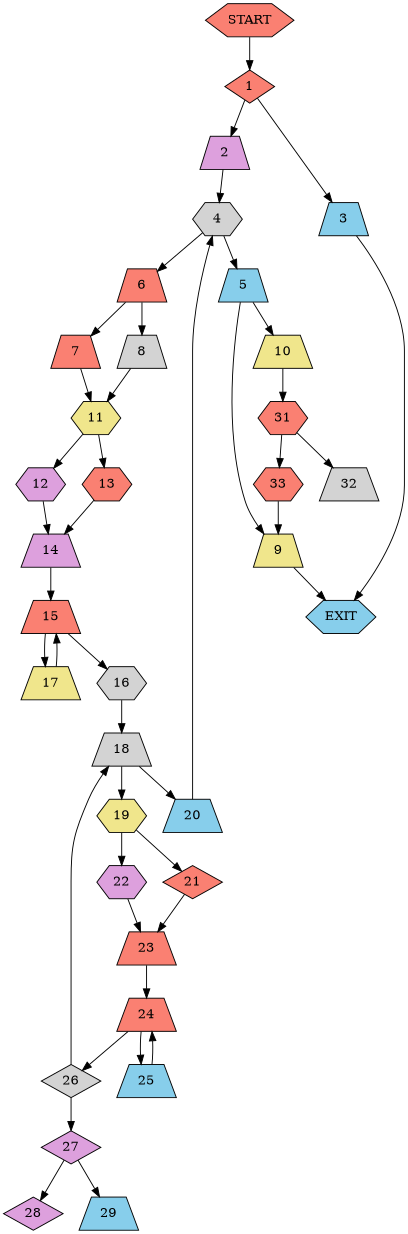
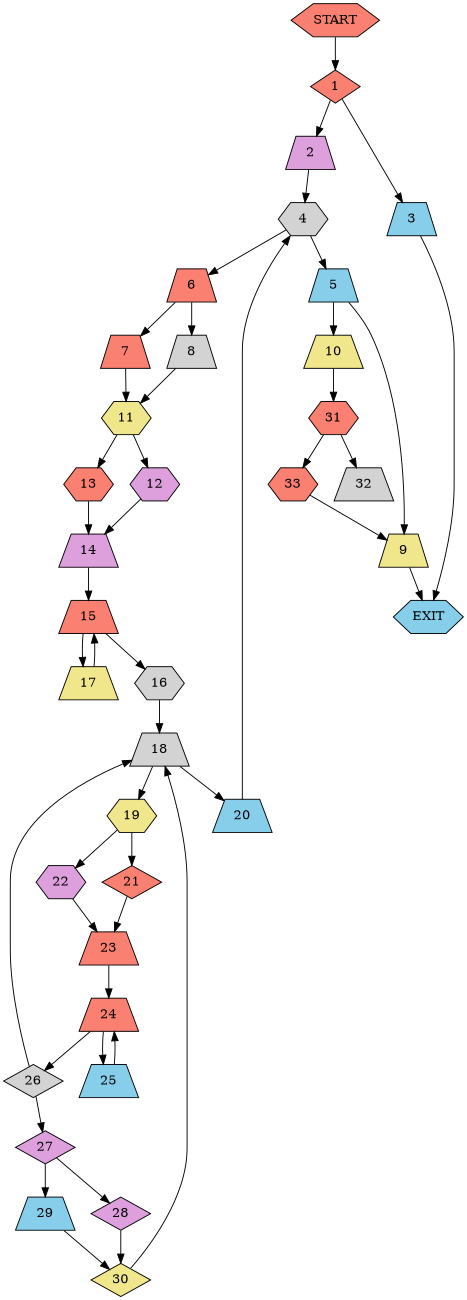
  digraph {
    node [fillcolor=salmon shape=trapezium style=filled]
    n1 [label=START shape=hexagon]
    1 [shape=diamond]
    2 [fillcolor=plum]
    3 [fillcolor=skyblue]
    n5 [fillcolor=skyblue label=EXIT shape=hexagon]
    4 [fillcolor=lightgrey shape=hexagon]
    5 [fillcolor=skyblue]
    6
    9 [fillcolor=khaki]
    10 [fillcolor=khaki]
    7
    8 [fillcolor=lightgrey]
    31 [shape=hexagon]
    11 [fillcolor=khaki shape=hexagon]
    12 [fillcolor=plum shape=hexagon]
    13 [shape=hexagon]
    32 [fillcolor=lightgrey]
    33 [shape=hexagon]
    14 [fillcolor=plum]
    15
    16 [fillcolor=lightgrey shape=hexagon]
    17 [fillcolor=khaki]
    18 [fillcolor=lightgrey]
    19 [fillcolor=khaki shape=hexagon]
    20 [fillcolor=skyblue]
    21 [shape=diamond]
    22 [fillcolor=plum shape=hexagon]
    23
    24
    25 [fillcolor=skyblue]
    26 [fillcolor=lightgrey shape=diamond]
    27 [fillcolor=plum shape=diamond]
    28 [fillcolor=plum shape=diamond]
    29 [fillcolor=skyblue]
+   30 [fillcolor=khaki shape=diamond]
    n1 -> 1
    1 -> 2
    1 -> 3
    2 -> 4
    3 -> n5
    4 -> 5
    4 -> 6
    5 -> 9
    5 -> 10
    6 -> 7
    6 -> 8
    9 -> n5
    10 -> 31
    7 -> 11
    8 -> 11
    31 -> 32
    31 -> 33
    11 -> 12
    11 -> 13
    12 -> 14
    13 -> 14
    33 -> 9
    14 -> 15
    15 -> 16
    15 -> 17
    16 -> 18
    17 -> 15
    18 -> 19
    18 -> 20
    19 -> 21
    19 -> 22
    20 -> 4
    21 -> 23
    22 -> 23
    23 -> 24
    24 -> 25
    24 -> 26
    25 -> 24
    26 -> 18
    26 -> 27
    27 -> 28
    27 -> 29
+   28 -> 30
+   29 -> 30
+   30 -> 18
  }
